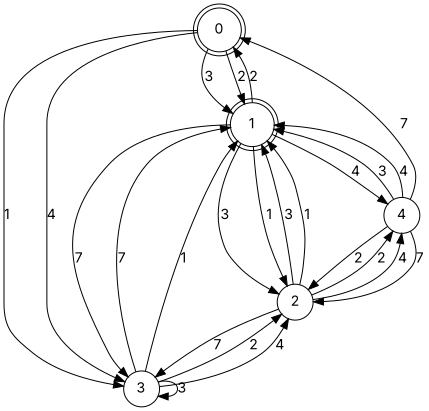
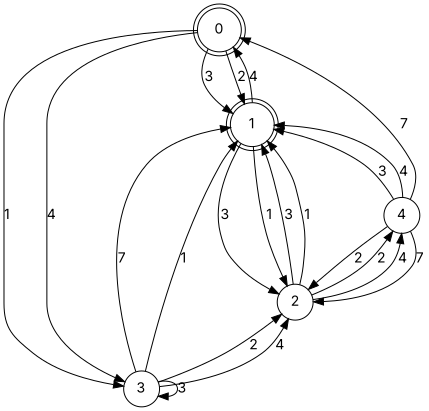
  digraph {
    fontname=Inter
    node [fontname=Inter shape=circle]
    edge [fontname=Inter]
    n1 [label=0 shape=doublecircle]
    n2 [label=1 shape=doublecircle]
    n3 [label=3]
    n4 [label=2]
    n5 [label=4]
    n1 -> n2 [label=3]
    n1 -> n2 [label=2]
    n1 -> n3 [label=1]
    n1 -> n3 [label=4]
-   n2 -> n1 [label=2]
-   n2 -> n3 [label=7]
+   n2 -> n1 [label=4]
    n2 -> n4 [label=3]
    n2 -> n4 [label=1]
-   n2 -> n5 [label=4]
    n3 -> n2 [label=7]
    n3 -> n2 [label=1]
    n3 -> n3 [label=3]
    n3 -> n4 [label=2]
    n3 -> n4 [label=4]
    n4 -> n2 [label=3]
    n4 -> n2 [label=1]
-   n4 -> n3 [label=7]
    n4 -> n5 [label=2]
    n4 -> n5 [label=4]
    n5 -> n1 [label=7]
    n5 -> n2 [label=3]
    n5 -> n2 [label=4]
    n5 -> n4 [label=2]
    n5 -> n4 [label=7]
  }
